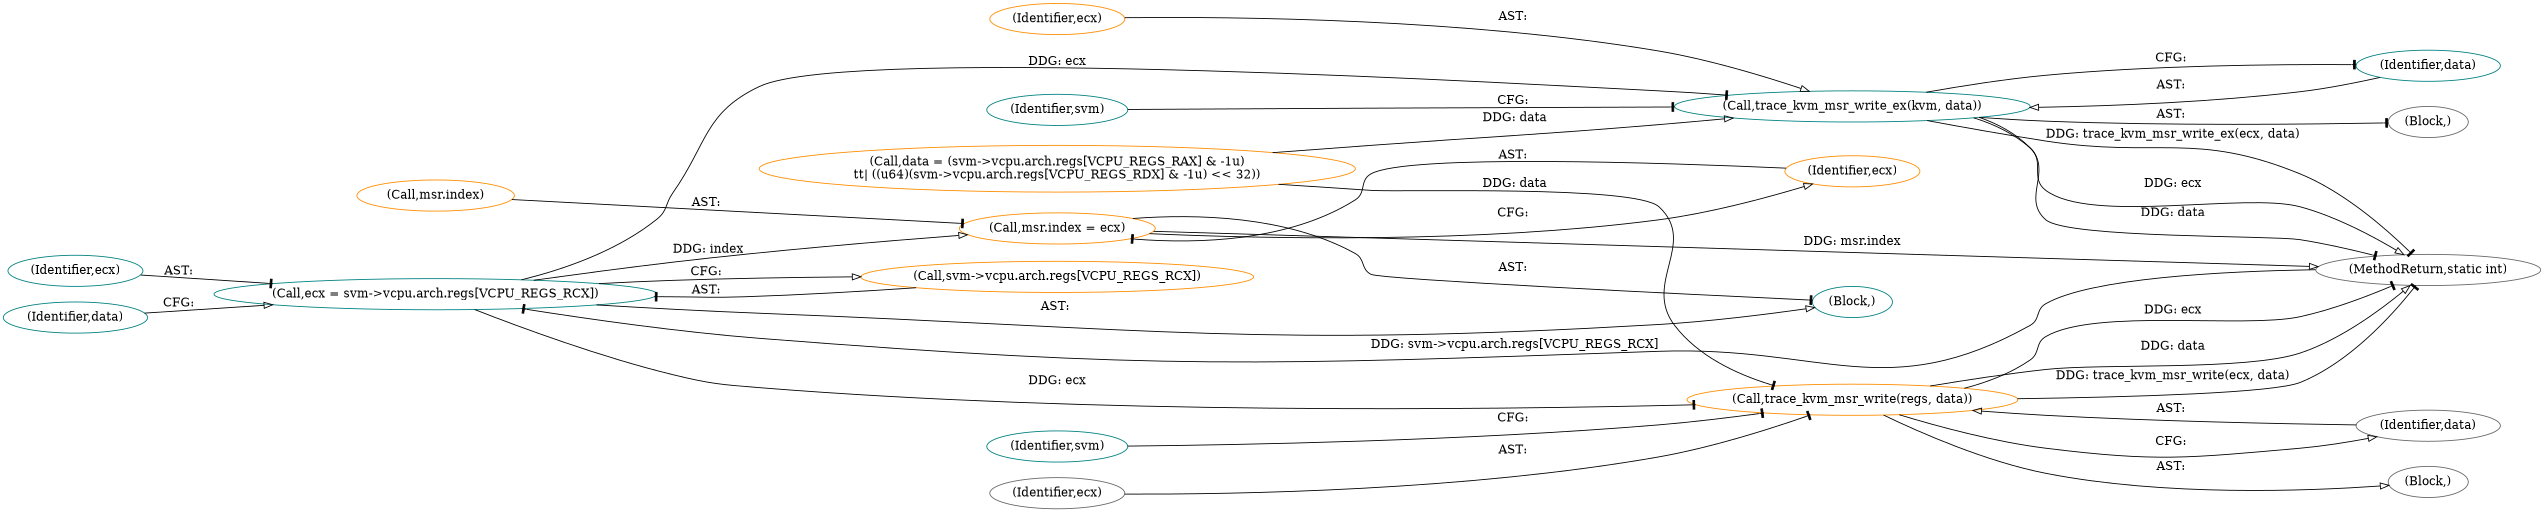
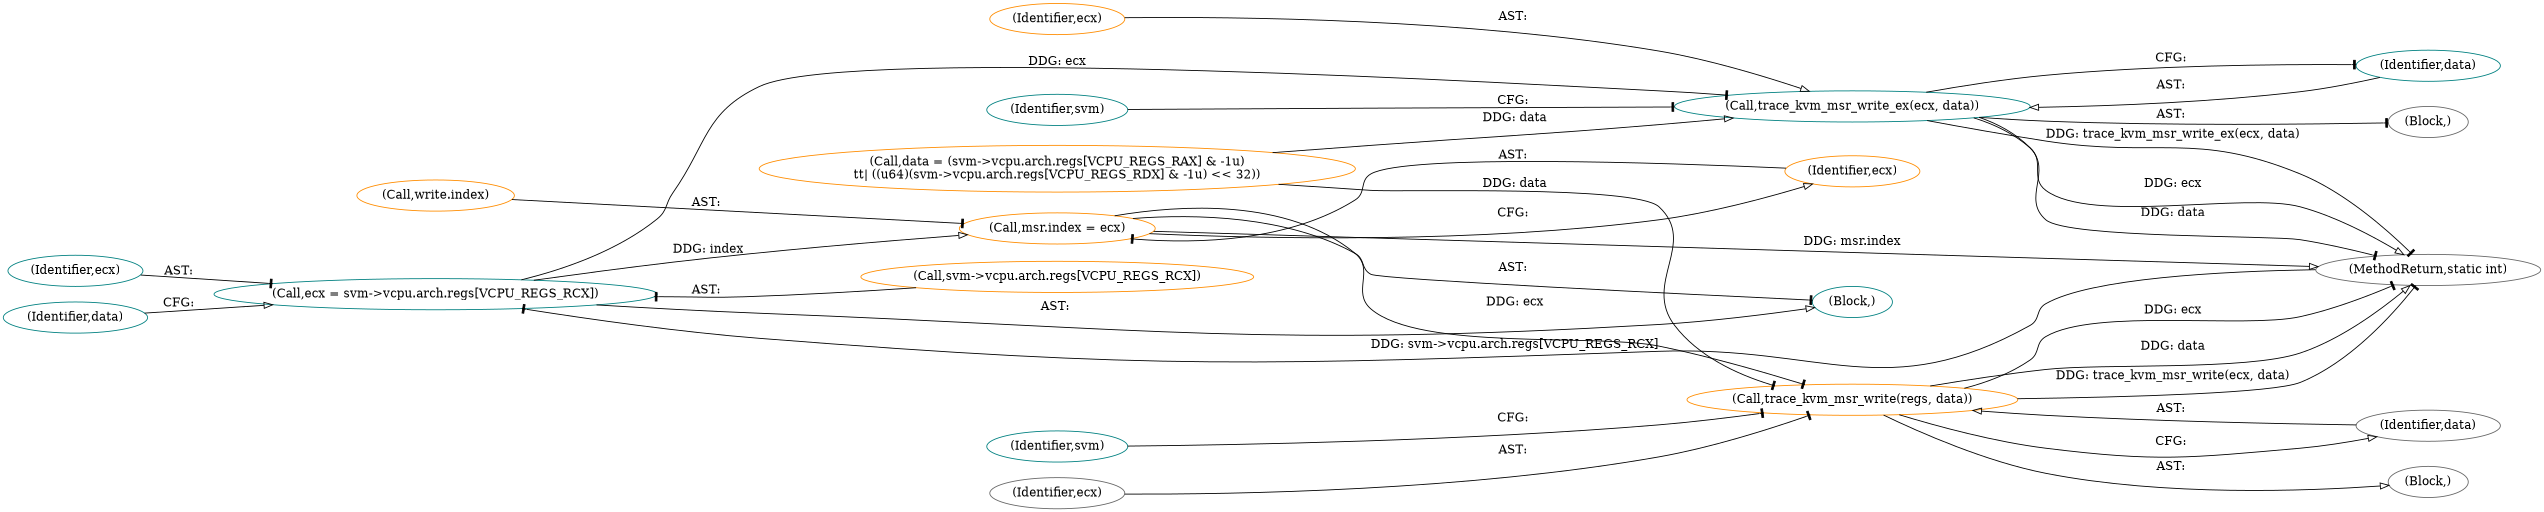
  digraph {
    rankdir=LR
    node [color=teal]
    edge [arrowhead=tee]
    n1 [label="(Call,ecx = svm->vcpu.arch.regs[VCPU_REGS_RCX])"]
    n2 [color=darkorange label="(Call,msr.index = ecx)"]
-   n3 [label="(Call,trace_kvm_msr_write_ex(kvm, data))"]
+   n3 [label="(Call,trace_kvm_msr_write_ex(ecx, data))"]
    n4 [color=darkorange label="(Call,trace_kvm_msr_write(regs, data))"]
    n5 [label="(Block,)"]
    n6 [color=darkorange label="(Call,svm->vcpu.arch.regs[VCPU_REGS_RCX])"]
    n7 [color=gray40 label="(MethodReturn,static int)"]
    n8 [color=darkorange label="(Identifier,ecx)"]
    n9 [color=gray40 label="(Block,)"]
    n10 [label="(Identifier,data)"]
    n11 [color=gray40 label="(Identifier,data)"]
    n12 [color=gray40 label="(Block,)"]
    n13 [label="(Identifier,svm)"]
    n14 [color=darkorange label="(Identifier,ecx)"]
    n15 [color=darkorange label="(Call,data = (svm->vcpu.arch.regs[VCPU_REGS_RAX] & -1u)\n\t\t| ((u64)(svm->vcpu.arch.regs[VCPU_REGS_RDX] & -1u) << 32))"]
    n16 [label="(Identifier,ecx)"]
    n17 [label="(Identifier,data)"]
    n18 [label="(Identifier,svm)"]
    n19 [color=gray40 label="(Identifier,ecx)"]
-   n20 [color=darkorange label="(Call,msr.index)"]
+   n20 [color=darkorange label="(Call,write.index)"]
    n1 -> n2 [arrowhead=onormal label="DDG: index"]
    n1 -> n3 [label="DDG: ecx"]
-   n1 -> n4 [label="DDG: ecx"]
+   n2 -> n4 [label="DDG: ecx"]
    n1 -> n5 [arrowhead=onormal label="AST: "]
-   n1 -> n6 [arrowhead=onormal label="CFG: "]
    n2 -> n5 [label="AST: "]
    n2 -> n7 [arrowhead=onormal label="DDG: msr.index"]
    n2 -> n8 [arrowhead=onormal label="CFG: "]
    n3 -> n7 [label="DDG: data"]
    n3 -> n7 [label="DDG: trace_kvm_msr_write_ex(ecx, data)"]
    n3 -> n7 [arrowhead=onormal label="DDG: ecx"]
    n3 -> n9 [label="AST: "]
    n3 -> n10 [label="CFG: "]
    n4 -> n7 [label="DDG: trace_kvm_msr_write(ecx, data)"]
    n4 -> n7 [label="DDG: ecx"]
    n4 -> n7 [arrowhead=onormal label="DDG: data"]
    n4 -> n11 [arrowhead=onormal label="CFG: "]
    n4 -> n12 [arrowhead=onormal label="AST: "]
    n6 -> n1 [label="AST: "]
    n7 -> n1 [label="DDG: svm->vcpu.arch.regs[VCPU_REGS_RCX]"]
    n8 -> n2 [label="AST: "]
    n10 -> n3 [arrowhead=onormal label="AST: "]
    n11 -> n4 [arrowhead=onormal label="AST: "]
    n13 -> n3 [label="CFG: "]
    n14 -> n3 [arrowhead=onormal label="AST: "]
    n15 -> n3 [arrowhead=onormal label="DDG: data"]
    n15 -> n4 [label="DDG: data"]
    n16 -> n1 [label="AST: "]
    n17 -> n1 [arrowhead=onormal label="CFG: "]
    n18 -> n4 [label="CFG: "]
    n19 -> n4 [label="AST: "]
    n20 -> n2 [label="AST: "]
  }
